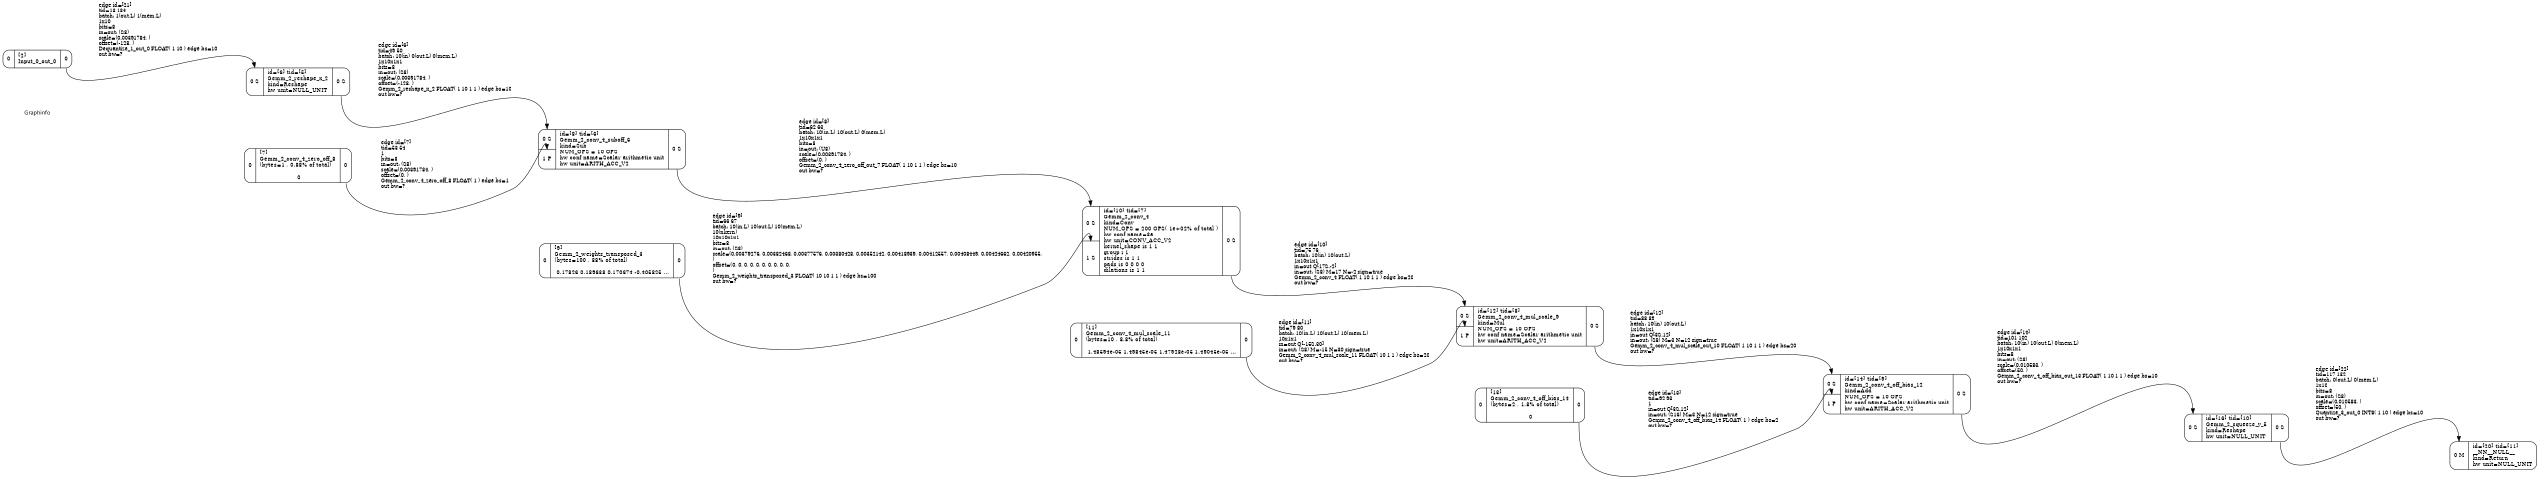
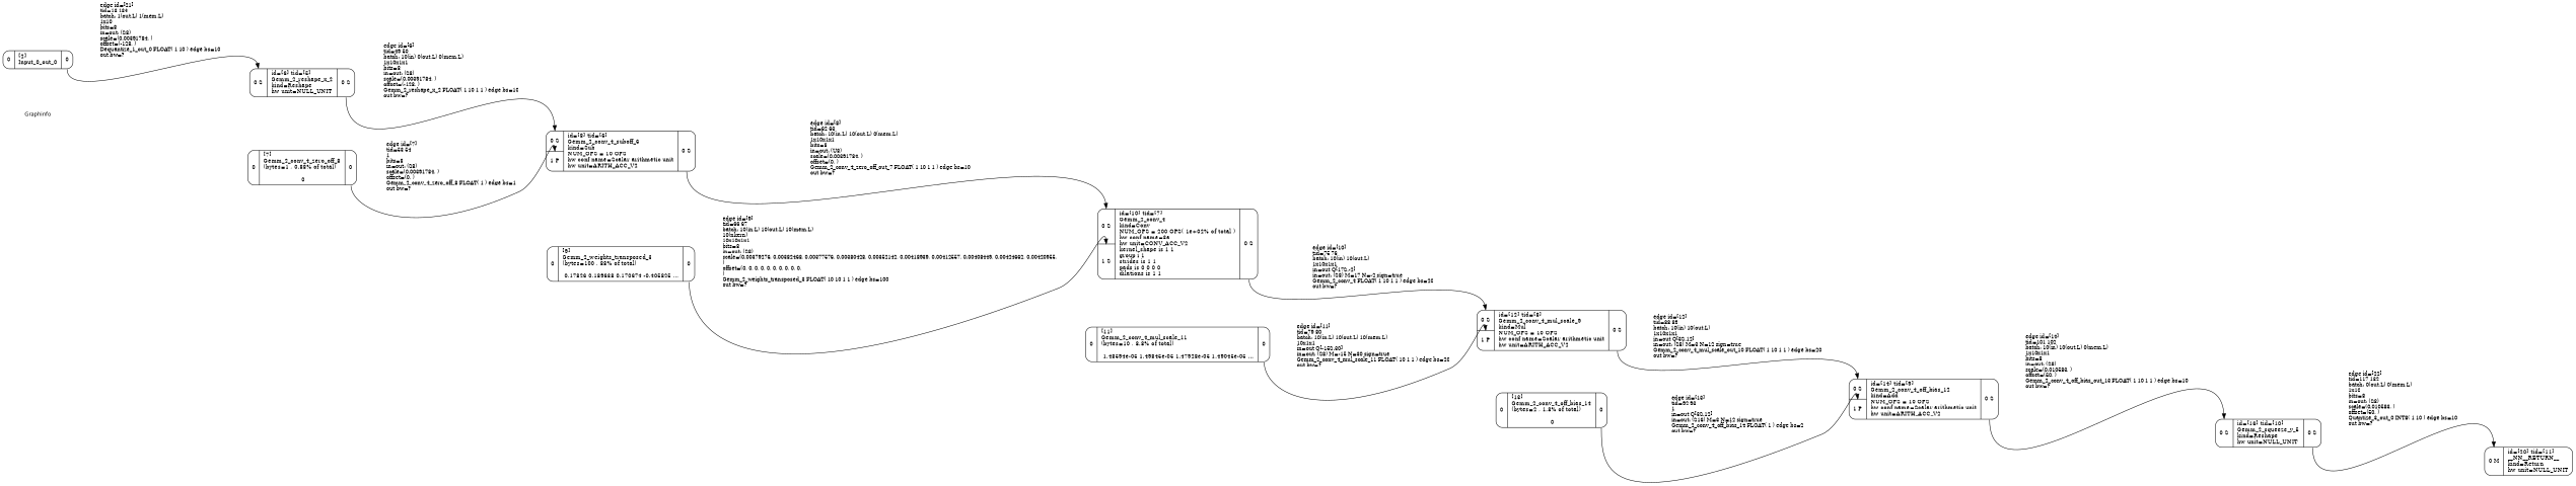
  digraph {
    compound=true
    fontsize=11
    nodesep=1
    rankdir=LR
    ranksep=1.5
    splines=spline
    node [color=black fontsize=11 shape=record style=rounded]
    edge [fontsize=10 headport="i0:n" tailport="o0:s"]
    Graphinfo [fontname="Arial-Bold" shape=plaintext]
    n2 [label="{ { <i0> 0} |  [13]\lGemm_2_conv_4_off_bias_14\l(bytes=2 , 1.8% of total)\l\l 0 | { <o0> 0} }"]
    n3 [label="{ { < i0>  0 S  | < i1>  1 P } | id=[14] tid=[9]\lGemm_2_conv_4_off_bias_12\lkind=Add\lNUM_OPS = 10 OPS\lhw conf name=Scalar arithmetic unit\lhw unit=ARITH_ACC_V2\l | { < o0>  0 S } }"]
    n4 [label="{ { <i0> 0} |  [2]\lInput_0_out_0 | { <o0> 0} }"]
    n5 [label="{ { < i0>  0 S } | id=[6] tid=[5]\lGemm_2_reshape_x_2\lkind=Reshape\lhw unit=NULL_UNIT\l | { < o0>  0 S } }"]
    n6 [label="{ { <i0> 0} |  [9]\lGemm_2_weights_transposed_3\l(bytes=100 , 88% of total)\l\l 0.17826 0.189638 0.170674 -0.405825 ... | { <o0> 0} }"]
    n7 [label="{ { < i0>  0 S  | < i1>  1 S } | id=[10] tid=[7]\lGemm_2_conv_4\lkind=Conv\lNUM_OPS = 200 OPS( 1e+02% of total )\lhw conf name=3a\lhw unit=CONV_ACC_V2\lkernel_shape is 1 1\lgroup i 1\lstrides is 1 1\lpads is 0 0 0 0\ldilations is 1 1\l | { < o0>  0 S } }"]
    n8 [label="{ { <i0> 0} |  [11]\lGemm_2_conv_4_mul_scale_11\l(bytes=10 , 8.8% of total)\l\l 1.48594e-05 1.49845e-05 1.47928e-05 1.49045e-05 ... | { <o0> 0} }"]
    n9 [label="{ { < i0>  0 S  | < i1>  1 P } | id=[12] tid=[8]\lGemm_2_conv_4_mul_scale_9\lkind=Mul\lNUM_OPS = 10 OPS\lhw conf name=Scalar arithmetic unit\lhw unit=ARITH_ACC_V2\l | { < o0>  0 S } }"]
    n10 [label="{ { <i0> 0} |  [7]\lGemm_2_conv_4_zero_off_8\l(bytes=1 , 0.88% of total)\l\l 0 | { <o0> 0} }"]
    n11 [label="{ { < i0>  0 S  | < i1>  1 P } | id=[8] tid=[6]\lGemm_2_conv_4_suboff_6\lkind=Sub\lNUM_OPS = 10 OPS\lhw conf name=Scalar arithmetic unit\lhw unit=ARITH_ACC_V2\l | { < o0>  0 S } }"]
    n12 [label="{ { < i0>  0 S } | id=[16] tid=[10]\lGemm_2_squeeze_y_5\lkind=Reshape\lhw unit=NULL_UNIT\l | { < o0>  0 S } }"]
-   n13 [label="{ { < i0>  0 M } | id=[20] tid=[11]\l__NN__NULL__\lkind=Return\lhw unit=NULL_UNIT\l}"]
+   n13 [label="{ { < i0>  0 M } | id=[20] tid=[11]\l__NN__RETURN__\lkind=Return\lhw unit=NULL_UNIT\l}"]
    n2 -> n3 [headport="i1:n" label="edge id=[13]\ltid=92 93\l1\lin=out Q[3S.12]\lin=out: (S16) M=3 N=12 sign=true\lGemm_2_conv_4_off_bias_14 FLOAT( 1 ) edge bs=2\lout bw=?\l"]
    n3 -> n12 [label="edge id=[14]\ltid=101 102\lbatch: 10(in) 10(out,L) 0(mem,L) \l1x10x1x1\lbits=8\lin=out: (S8)\lscale=(0.010583, )\loffset=(50, )\lGemm_2_conv_4_off_bias_out_13 FLOAT( 1 10 1 1 ) edge bs=10\lout bw=?\l"]
    n4 -> n5 [label="edge id=[21]\ltid=13 134\lbatch: 1(out,L) 1(mem,L) \l1x10\lbits=8\lin=out: (S8)\lscale=(0.00391784, )\loffset=(-128, )\lDequantize_1_out_0 FLOAT( 1 10 ) edge bs=10\lout bw=?\l"]
    n5 -> n11 [label="edge id=[6]\ltid=49 50\lbatch: 10(in) 0(out,L) 0(mem,L) \l1x10x1x1\lbits=8\lin=out: (S8)\lscale=(0.00391784, )\loffset=(-128, )\lGemm_2_reshape_x_2 FLOAT( 1 10 1 1 ) edge bs=10\lout bw=?\l"]
    n6 -> n7 [headport="i1:n" label="edge id=[9]\ltid=66 67\lbatch: 10(in,L) 10(out,L) 10(mem,L) \l10(nkern) \l10x10x1x1\lbits=8\lin=out: (S8)\lscale=(0.00379276, 0.00382468, 0.00377576, 0.00380428, 0.00352142, 0.00418939, 0.00412557, 0.00408449, 0.00424662, 0.00420955, \l)\loffset=(0, 0, 0, 0, 0, 0, 0, 0, 0, 0, \l)\lGemm_2_weights_transposed_3 FLOAT( 10 10 1 1 ) edge bs=100\lout bw=?\l"]
    n7 -> n9 [label="edge id=[10]\ltid=75 76\lbatch: 10(in) 10(out,L) \l1x10x1x1\lin=out Q[17S.-2]\lin=out: (S8) M=17 N=-2 sign=true\lGemm_2_conv_4 FLOAT( 1 10 1 1 ) edge bs=20\lout bw=?\l"]
    n8 -> n9 [headport="i1:n" label="edge id=[11]\ltid=79 80\lbatch: 10(in,L) 10(out,L) 10(mem,L) \l10x1x1\lin=out Q[-15S.30]\lin=out: (S8) M=-15 N=30 sign=true\lGemm_2_conv_4_mul_scale_11 FLOAT( 10 1 1 ) edge bs=20\lout bw=?\l"]
    n9 -> n3 [label="edge id=[12]\ltid=88 89\lbatch: 10(in) 10(out,L) \l1x10x1x1\lin=out Q[3S.12]\lin=out: (S8) M=3 N=12 sign=true\lGemm_2_conv_4_mul_scale_out_10 FLOAT( 1 10 1 1 ) edge bs=20\lout bw=?\l"]
    n10 -> n11 [headport="i1:n" label="edge id=[7]\ltid=53 54\l1\lbits=8\lin=out: (S8)\lscale=(0.00391784, )\loffset=(0, )\lGemm_2_conv_4_zero_off_8 FLOAT( 1 ) edge bs=1\lout bw=?\l"]
    n11 -> n7 [label="edge id=[8]\ltid=62 63\lbatch: 10(in,L) 10(out,L) 0(mem,L) \l1x10x1x1\lbits=8\lin=out: (U8)\lscale=(0.00391784, )\loffset=(0, )\lGemm_2_conv_4_zero_off_out_7 FLOAT( 1 10 1 1 ) edge bs=10\lout bw=?\l"]
    n12 -> n13 [label="edge id=[22]\ltid=117 132\lbatch: 0(out,L) 0(mem,L) \l1x10\lbits=8\lin=out: (S8)\lscale=(0.010583, )\loffset=(50, )\lQuantize_3_out_0 INT8( 1 10 ) edge bs=10\lout bw=?\l"]
  }
